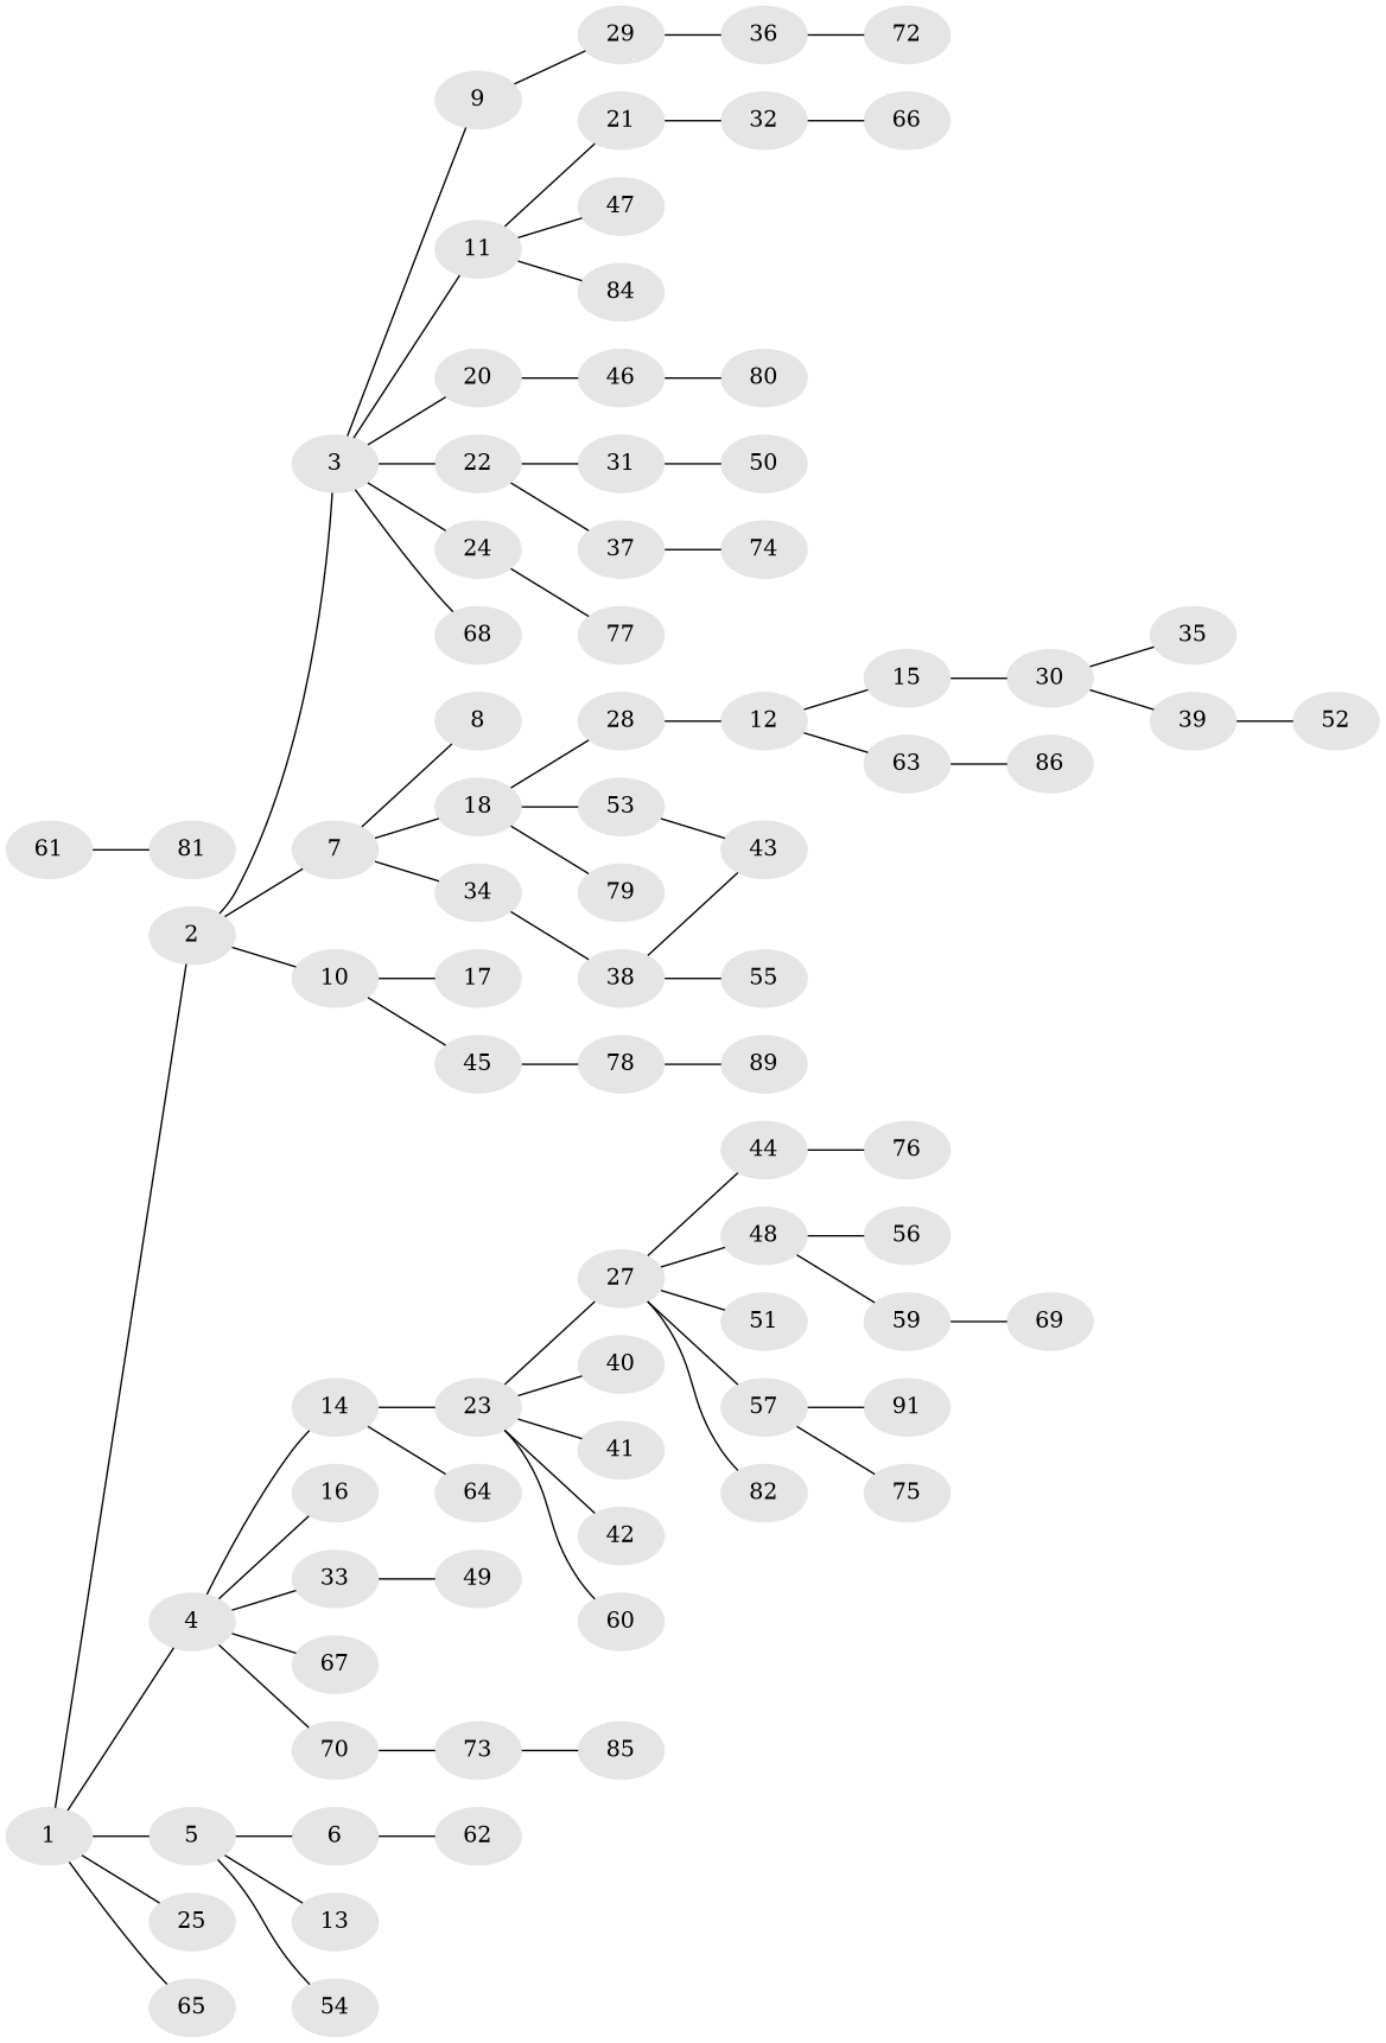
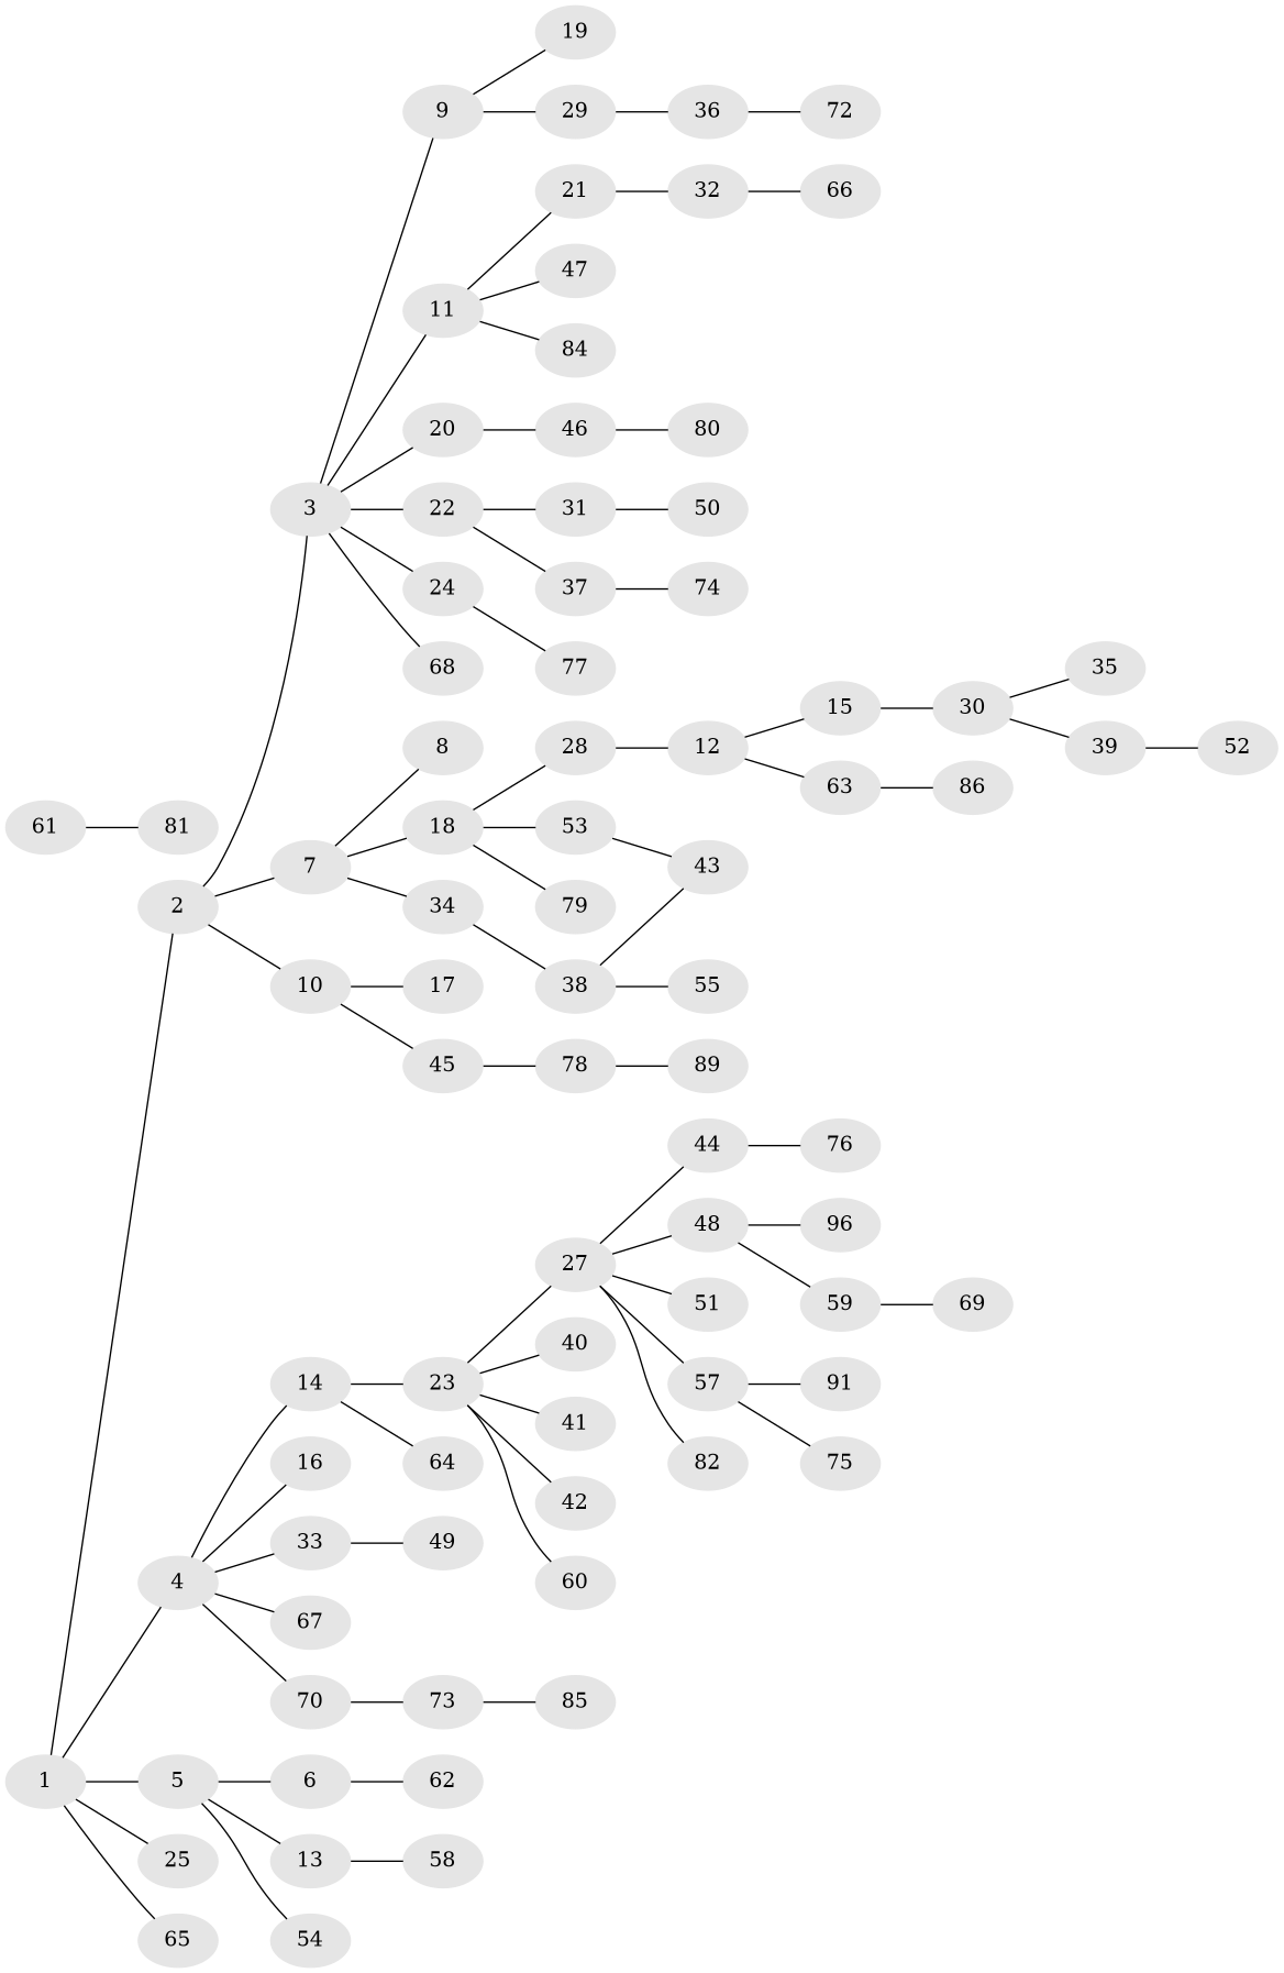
  graph {
    rankdir=LR
    node [color=gray90 style=filled]
    1
    2
    4
    5
    25
    65
    3
    7
    10
    14
    16
    33
    67
    70
    6
    13
    54
    9
    11
    20
    22
    24
    68
    8
    18
    34
    17
    45
+   19
    29
    21
    47
    84
    46
    31
    37
    77
    23
    64
    49
    73
    62
+   58
    28
    53
    79
    38
    12
    15
    63
    36
    78
    32
    30
    86
    27
    40
    41
    42
    60
    35
    39
    43
    72
    80
    66
    50
    74
    44
    48
    51
    57
    82
    76
-   56
+   56 [label=96]
    59
    n77 [label=91]
    75
    52
    55
    n81 [label=89]
    69
    61
    81
    85
    1 -- 2
    1 -- 4
    1 -- 5
    1 -- 25
    1 -- 65
    2 -- 3
    2 -- 7
    2 -- 10
    4 -- 14
    4 -- 16
    4 -- 33
    4 -- 67
    4 -- 70
    5 -- 6
    5 -- 13
    5 -- 54
    3 -- 9
    3 -- 11
    3 -- 20
    3 -- 22
    3 -- 24
    3 -- 68
    7 -- 8
    7 -- 18
    7 -- 34
    10 -- 17
    10 -- 45
    14 -- 23
    14 -- 64
    33 -- 49
    70 -- 73
    6 -- 62
+   13 -- 58
+   9 -- 19
    9 -- 29
    11 -- 21
    11 -- 47
    11 -- 84
    20 -- 46
    22 -- 31
    22 -- 37
    24 -- 77
    18 -- 28
    18 -- 53
    18 -- 79
    34 -- 38
    45 -- 78
    29 -- 36
    21 -- 32
    46 -- 80
    31 -- 50
    37 -- 74
    23 -- 27
    23 -- 40
    23 -- 41
    23 -- 42
    23 -- 60
    73 -- 85
    28 -- 12
    53 -- 43
    38 -- 43
    38 -- 55
    12 -- 15
    12 -- 63
    15 -- 30
    63 -- 86
    36 -- 72
    78 -- n81
    32 -- 66
    30 -- 35
    30 -- 39
    27 -- 44
    27 -- 48
    27 -- 51
    27 -- 57
    27 -- 82
    39 -- 52
    44 -- 76
    48 -- 56
    48 -- 59
    57 -- n77
    57 -- 75
    59 -- 69
    61 -- 81
  }
